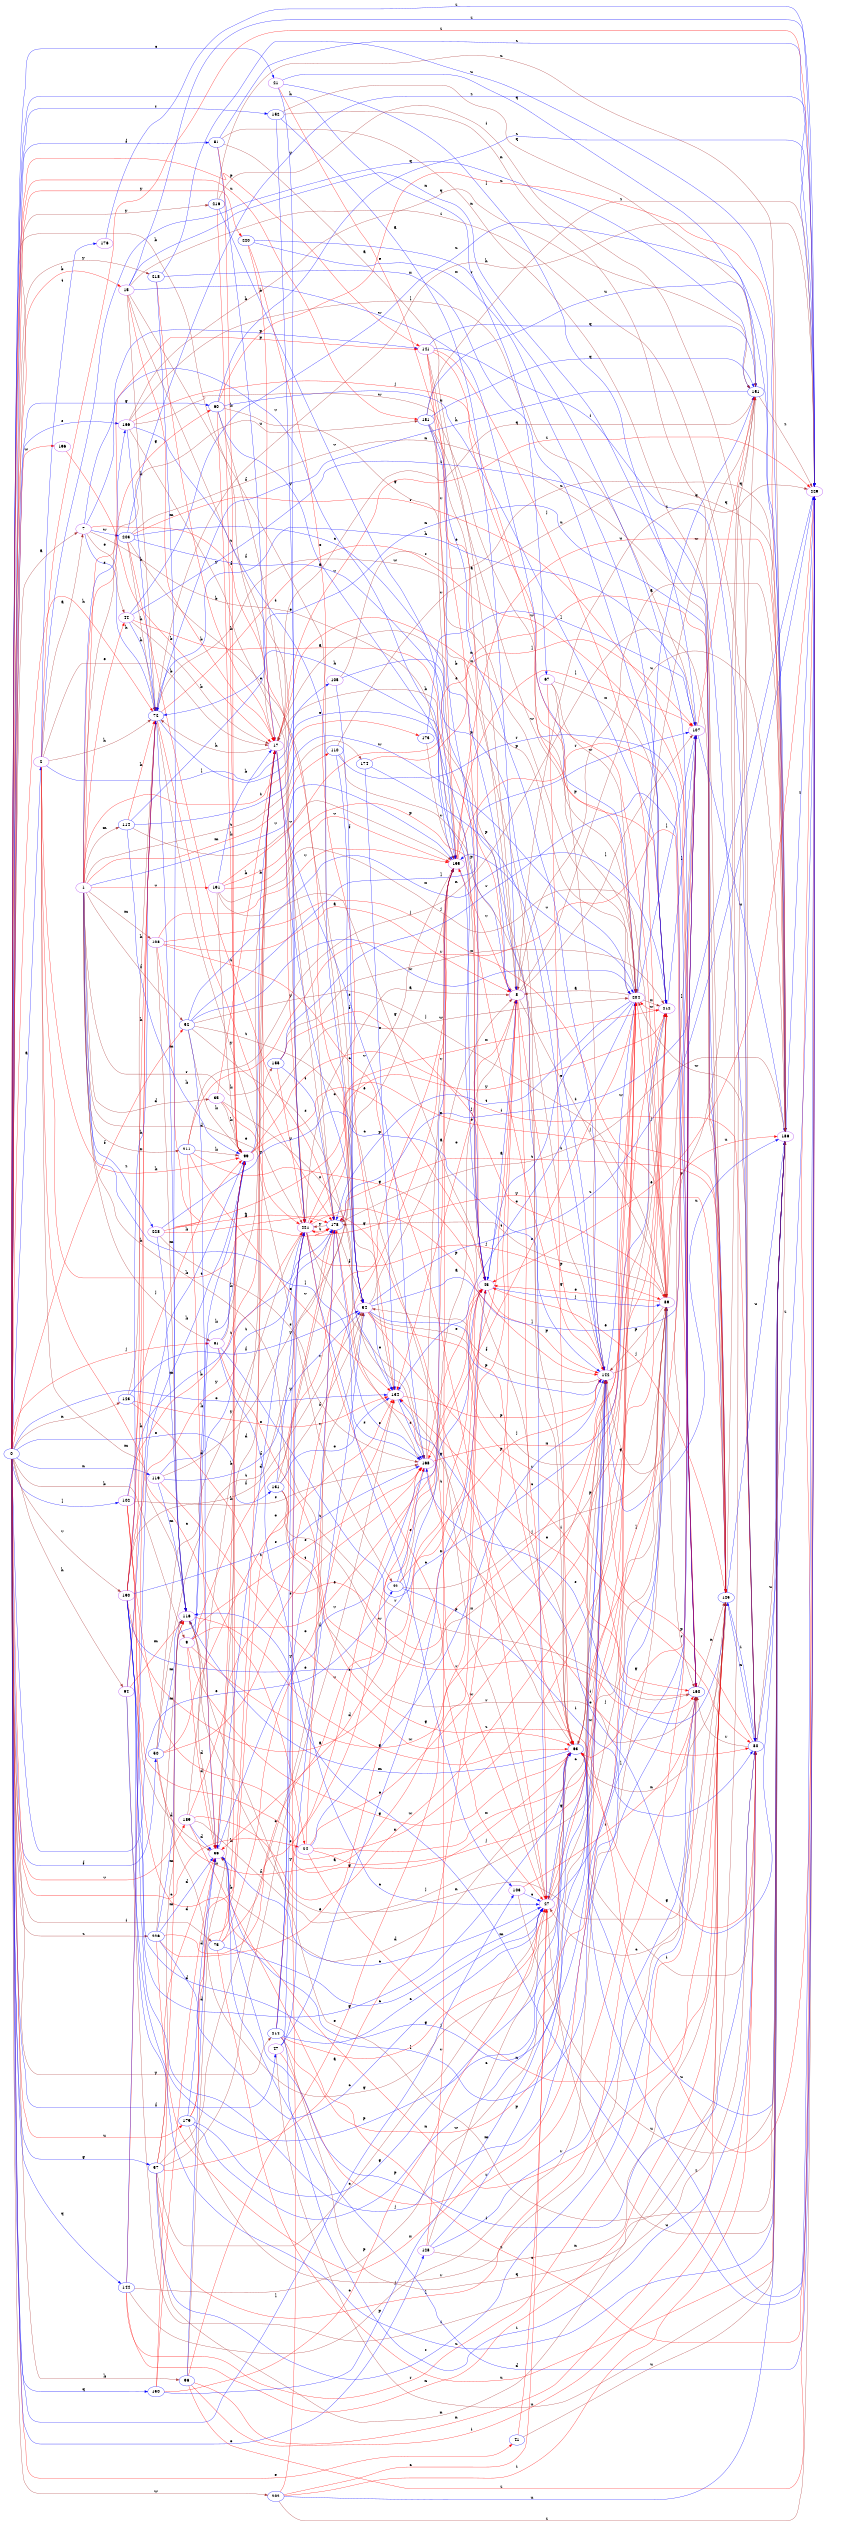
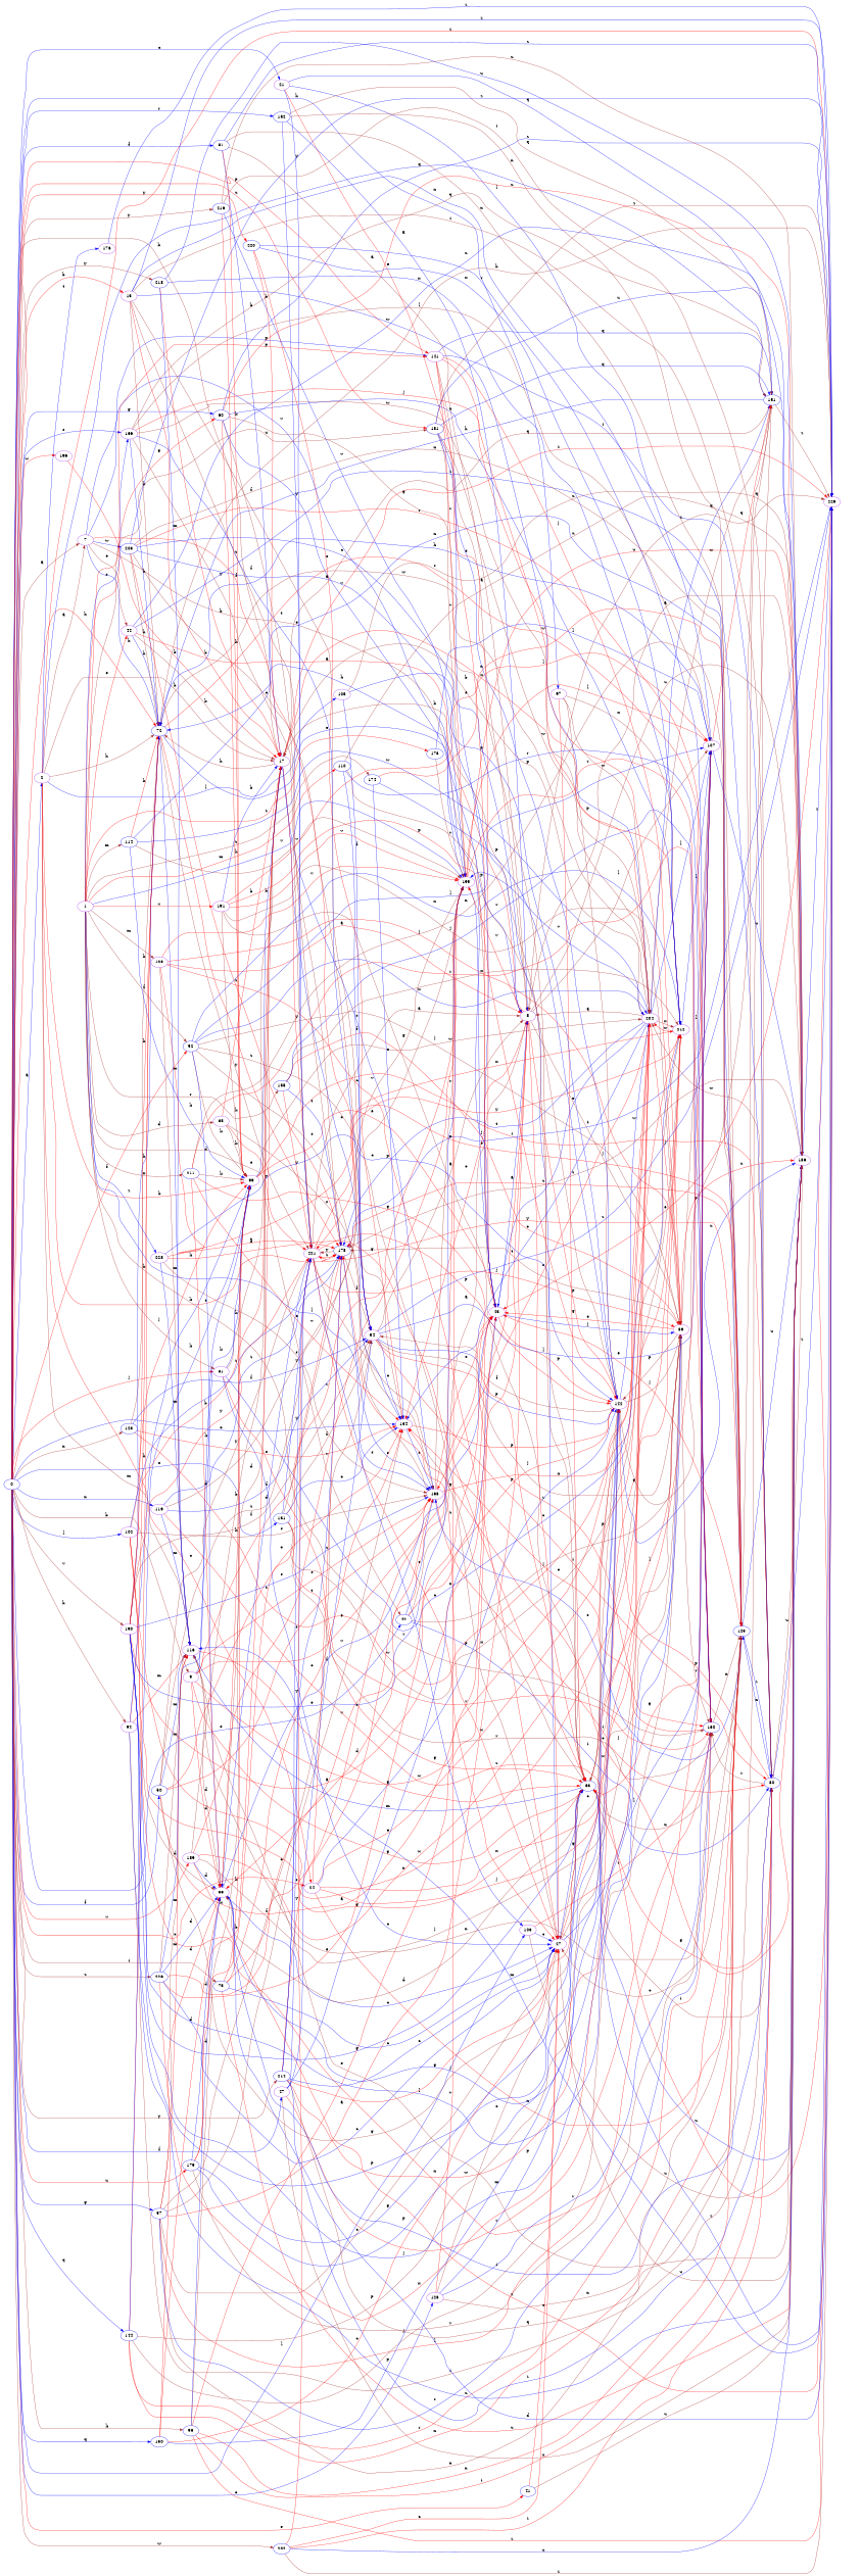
  strict digraph {
    rankdir=LR
    node [color=purple]
    edge [color=blue]
    0 [color=blue]
    2
    7
    9
    15
    17
    21
    24
    41 [color=blue]
    42 [color=blue]
    47
    50 [color=blue]
    51 [color=blue]
    52 [color=blue]
    57 [color=blue]
    60 [color=blue]
    64
    67
    72 [color=blue]
    75 [color=blue]
    81
    96 [color=blue]
    102
    103
    119
    123 [color=blue]
    128
    131 [color=blue]
    134
    141
    144 [color=blue]
    150 [color=blue]
    152 [color=blue]
    166
    179 [color=blue]
    181 [color=blue]
    189
    190
    196
    202 [color=blue]
    214 [color=blue]
    216 [color=blue]
    218 [color=blue]
    220 [color=blue]
    226 [color=blue]
    99
    105
    116
    151 [color=blue]
    176
    178 [color=blue]
    229
    44
    195
    45
    54
    203 [color=blue]
    36
    63 [color=blue]
    168
    204
    80 [color=blue]
    125 [color=blue]
    212
    221
    107
    89
    142
    27
    186
    8
    160 [color=blue]
    1
    35
    108
    110 [color=blue]
    114 [color=blue]
    155 [color=blue]
    173 [color=blue]
    174 [color=blue]
    191
    211 [color=blue]
    228
    0 -> 2 [label=a]
    0 -> 7 [color=brown label=a]
    0 -> 9 [color=brown label=b]
    0 -> 15 [color=red label=b]
    0 -> 17 [color=brown label=b]
    0 -> 21 [label=c]
    0 -> 24 [color=red label=c]
    0 -> 41 [color=red label=e]
    0 -> 42 [label=e]
    0 -> 47 [label=f]
    0 -> 50 [label=f]
    0 -> 51 [label=f]
    0 -> 52 [color=red label=f]
    0 -> 57 [label=g]
    0 -> 60 [label=g]
    0 -> 64 [color=brown label=h]
    0 -> 67 [label=h]
    0 -> 72 [color=red label=h]
    0 -> 75 [color=brown label=i]
    0 -> 81 [color=red label=j]
    0 -> 96 [color=brown label=k]
    0 -> 102 [label=l]
    0 -> 103 [label=l]
    0 -> 119 [label=n]
    0 -> 123 [color=brown label=n]
    0 -> 128 [label=o]
    0 -> 131 [label=o]
    0 -> 134 [label=o]
    0 -> 141 [color=red label=p]
    0 -> 144 [label=q]
    0 -> 150 [label=q]
    0 -> 152 [label=r]
    0 -> 166 [label=s]
    0 -> 179 [color=red label=u]
    0 -> 181 [color=red label=u]
    0 -> 189 [color=red label=v]
    0 -> 190 [color=brown label=v]
    0 -> 196 [color=red label=w]
    0 -> 202 [color=brown label=w]
    0 -> 214 [color=brown label=y]
    0 -> 216 [color=brown label=y]
    0 -> 218 [color=brown label=y]
    0 -> 220 [color=red label=y]
    0 -> 226 [color=brown label=z]
    2 -> 7 [color=brown label=a]
    2 -> 17 [color=brown label=b]
    2 -> 24 [color=red label=c]
    2 -> 72 [color=brown label=h]
    2 -> 99 [color=red label=k]
    2 -> 105 [label=l]
    2 -> 116 [color=brown label=m]
    2 -> 151 [label=q]
    2 -> 176 [label=t]
    2 -> 178 [color=red label=t]
    2 -> 229 [color=red label=z]
    7 -> 72 [label=h]
    7 -> 141 [label=p]
    7 -> 44 [color=brown label=e]
    7 -> 195 [label=v]
    7 -> 45 [color=brown label=e]
    7 -> 54 [color=red label=f]
    7 -> 203 [label=w]
    9 -> 99 [label=k]
    9 -> 195 [color=red label=v]
    9 -> 45 [color=red label=e]
    9 -> 36 [color=red label=d]
    9 -> 63 [color=red label=g]
    9 -> 168 [color=red label=s]
    9 -> 204 [color=red label=w]
    15 -> 17 [color=red label=b]
    15 -> 72 [color=brown label=h]
    15 -> 178 [color=brown label=t]
    15 -> 229 [label=z]
    15 -> 54 [color=brown label=f]
    15 -> 204 [label=w]
    15 -> 80 [color=brown label=i]
    15 -> 125 [label=n]
    17 -> 72 [color=brown label=h]
    17 -> 134 [label=o]
    17 -> 151 [color=brown label=q]
    17 -> 229 [color=red label=z]
    17 -> 36 [color=brown label=d]
    17 -> 168 [label=s]
    17 -> 212 [color=red label=x]
    17 -> 221 [color=red label=y]
    21 -> 151 [label=q]
    21 -> 45 [color=red label=e]
    21 -> 221 [label=y]
    21 -> 107 [label=l]
    24 -> 178 [color=red label=t]
    24 -> 204 [color=red label=w]
    24 -> 125 [color=red label=n]
    24 -> 212 [color=red label=x]
    24 -> 89 [color=red label=j]
    24 -> 142 [label=p]
    41 -> 27 [color=red label=c]
    41 -> 186 [color=brown label=u]
    42 -> 168 [label=s]
    42 -> 80 [label=i]
    42 -> 89 [color=brown label=j]
    42 -> 142 [color=red label=p]
    42 -> 8 [color=brown label=a]
    47 -> 45 [label=e]
    47 -> 54 [label=f]
    47 -> 221 [label=y]
    47 -> 186 [color=brown label=u]
    47 -> 160 [color=red label=r]
    50 -> 134 [color=red label=o]
    50 -> 116 [label=m]
    50 -> 178 [color=brown label=t]
    50 -> 63 [color=brown label=g]
    50 -> 168 [color=red label=s]
    50 -> 221 [color=brown label=y]
    50 -> 8 [color=red label=a]
    51 -> 17 [label=b]
    51 -> 99 [color=red label=k]
    51 -> 229 [label=z]
    51 -> 125 [color=brown label=n]
    51 -> 8 [color=brown label=a]
    52 -> 99 [color=brown label=k]
    52 -> 36 [label=d]
    52 -> 168 [color=brown label=s]
    52 -> 204 [label=w]
    52 -> 212 [label=x]
    52 -> 107 [label=l]
    52 -> 89 [color=brown label=j]
    52 -> 27 [color=brown label=c]
    57 -> 134 [color=brown label=o]
    57 -> 116 [color=brown label=m]
    57 -> 54 [color=brown label=f]
    57 -> 36 [color=red label=d]
    57 -> 125 [color=brown label=n]
    57 -> 107 [color=red label=l]
    57 -> 27 [color=brown label=c]
    57 -> 8 [color=red label=a]
    57 -> 160 [label=r]
    60 -> 99 [color=red label=k]
    60 -> 178 [color=brown label=t]
    60 -> 229 [label=z]
    60 -> 195 [label=v]
    60 -> 63 [color=brown label=g]
    60 -> 212 [label=x]
    60 -> 186 [color=red label=u]
    64 -> 72 [color=red label=h]
    64 -> 99 [label=k]
    64 -> 116 [color=red label=m]
    64 -> 80 [color=brown label=i]
    64 -> 142 [label=p]
    67 -> 63 [color=red label=g]
    67 -> 204 [color=brown label=w]
    67 -> 212 [color=brown label=x]
    67 -> 142 [color=brown label=p]
    72 -> 116 [label=m]
    72 -> 178 [color=red label=t]
    72 -> 45 [label=e]
    72 -> 204 [color=brown label=w]
    72 -> 221 [color=brown label=y]
    72 -> 160 [color=red label=r]
    75 -> 134 [color=red label=o]
    75 -> 99 [color=red label=k]
    75 -> 195 [color=red label=v]
    75 -> 27 [label=c]
    75 -> 186 [color=red label=u]
    81 -> 17 [color=brown label=b]
    81 -> 99 [label=k]
    81 -> 212 [label=x]
    81 -> 27 [label=c]
    81 -> 160 [color=red label=r]
    96 -> 99 [color=brown label=k]
    96 -> 229 [color=red label=z]
    96 -> 45 [color=red label=e]
    96 -> 36 [label=d]
    96 -> 80 [color=red label=i]
    96 -> 125 [color=red label=n]
    102 -> 72 [color=red label=h]
    102 -> 178 [label=t]
    102 -> 63 [color=red label=g]
    102 -> 168 [color=brown label=s]
    102 -> 125 [color=red label=n]
    102 -> 212 [color=red label=x]
    103 -> 27 [label=c]
    103 -> 186 [color=brown label=u]
    103 -> 160 [color=red label=r]
    119 -> 116 [label=m]
    119 -> 178 [label=t]
    119 -> 229 [color=red label=z]
    119 -> 195 [color=brown label=v]
    119 -> 54 [label=f]
    123 -> 72 [color=brown label=h]
    123 -> 134 [color=red label=o]
    123 -> 54 [label=f]
    123 -> 204 [color=red label=w]
    128 -> 195 [color=red label=v]
    128 -> 125 [color=brown label=n]
    128 -> 142 [label=p]
    128 -> 27 [color=brown label=c]
    128 -> 160 [label=r]
    131 -> 134 [label=o]
    131 -> 195 [color=brown label=v]
    131 -> 54 [color=brown label=f]
    131 -> 63 [color=red label=g]
    131 -> 212 [color=brown label=x]
    131 -> 221 [label=y]
    131 -> 160 [color=brown label=r]
    134 -> 168 [label=s]
    134 -> 142 [color=red label=p]
    141 -> 151 [label=q]
    141 -> 195 [color=red label=v]
    141 -> 45 [color=red label=e]
    141 -> 204 [color=red label=w]
    141 -> 80 [label=i]
    141 -> 89 [color=red label=j]
    141 -> 8 [color=brown label=a]
    144 -> 72 [color=red label=h]
    144 -> 99 [label=k]
    144 -> 125 [color=red label=n]
    144 -> 89 [color=brown label=j]
    144 -> 142 [color=brown label=p]
    144 -> 160 [color=red label=r]
    150 -> 116 [color=red label=m]
    150 -> 36 [color=red label=d]
    150 -> 142 [label=p]
    150 -> 27 [color=red label=c]
    152 -> 151 [color=brown label=q]
    152 -> 125 [color=brown label=n]
    152 -> 221 [label=y]
    152 -> 8 [label=a]
    166 -> 72 [label=h]
    166 -> 151 [color=brown label=q]
    166 -> 54 [label=f]
    166 -> 204 [color=brown label=w]
    166 -> 221 [color=brown label=y]
    166 -> 107 [color=brown label=l]
    166 -> 89 [color=red label=j]
    179 -> 17 [color=red label=b]
    179 -> 178 [color=red label=t]
    179 -> 36 [label=d]
    179 -> 63 [label=g]
    179 -> 142 [label=p]
    179 -> 160 [color=brown label=r]
    181 -> 151 [label=q]
    181 -> 229 [color=brown label=z]
    181 -> 195 [color=brown label=v]
    181 -> 45 [label=e]
    181 -> 204 [color=brown label=w]
    181 -> 142 [label=p]
    181 -> 186 [label=u]
    189 -> 17 [color=brown label=b]
    189 -> 229 [color=red label=z]
    189 -> 195 [color=red label=v]
    189 -> 36 [label=d]
    189 -> 204 [color=red label=w]
    189 -> 89 [color=brown label=j]
    190 -> 17 [color=red label=b]
    190 -> 72 [label=h]
    190 -> 99 [color=red label=k]
    190 -> 45 [label=e]
    190 -> 54 [color=brown label=f]
    190 -> 36 [color=brown label=d]
    190 -> 63 [label=g]
    190 -> 168 [label=s]
    190 -> 221 [color=red label=y]
    190 -> 107 [label=l]
    190 -> 89 [label=j]
    190 -> 186 [label=u]
    190 -> 8 [color=red label=a]
    196 -> 17 [color=red label=b]
    202 -> 229 [color=brown label=z]
    202 -> 80 [color=red label=i]
    202 -> 221 [color=red label=y]
    202 -> 27 [color=red label=c]
    202 -> 186 [label=u]
    214 -> 151 [color=brown label=q]
    214 -> 178 [label=t]
    214 -> 63 [color=red label=g]
    214 -> 168 [color=red label=s]
    214 -> 204 [color=red label=w]
    214 -> 80 [label=i]
    214 -> 221 [label=y]
    214 -> 27 [label=c]
    216 -> 99 [color=red label=k]
    216 -> 195 [label=v]
    216 -> 80 [color=brown label=i]
    216 -> 186 [color=brown label=u]
    218 -> 17 [color=red label=b]
    218 -> 116 [label=m]
    218 -> 212 [label=x]
    218 -> 186 [label=u]
    220 -> 17 [color=red label=b]
    220 -> 134 [color=red label=o]
    220 -> 212 [label=x]
    220 -> 160 [label=r]
    226 -> 99 [label=k]
    226 -> 116 [color=brown label=m]
    226 -> 45 [color=red label=e]
    226 -> 36 [label=d]
    226 -> 168 [color=red label=s]
    226 -> 212 [color=red label=x]
    226 -> 27 [label=c]
    99 -> 17 [label=b]
    99 -> 45 [color=red label=e]
    99 -> 204 [color=brown label=w]
    99 -> 80 [color=red label=i]
    105 -> 54 [label=f]
    105 -> 142 [label=p]
    105 -> 186 [color=brown label=u]
    116 -> 36 [color=brown label=d]
    116 -> 63 [color=red label=g]
    116 -> 125 [color=brown label=n]
    151 -> 72 [label=h]
    151 -> 229 [color=brown label=z]
    151 -> 204 [color=brown label=w]
    151 -> 142 [color=brown label=p]
    176 -> 229 [label=z]
    178 -> 54 [color=brown label=f]
    178 -> 168 [label=s]
    178 -> 221 [color=brown label=y]
    229 -> 72 [color=brown label=h]
    229 -> 116 [label=m]
    229 -> 178 [label=t]
    229 -> 45 [color=red label=e]
    229 -> 36 [label=d]
    44 -> 17 [color=brown label=b]
    44 -> 72 [label=h]
    44 -> 80 [label=i]
    44 -> 186 [label=u]
    44 -> 8 [color=red label=a]
    195 -> 45 [label=e]
    195 -> 107 [color=red label=l]
    195 -> 186 [color=red label=u]
    195 -> 160 [color=red label=r]
    45 -> 36 [color=red label=d]
    45 -> 89 [label=j]
    45 -> 142 [color=red label=p]
    45 -> 8 [label=a]
    54 -> 134 [label=o]
    54 -> 229 [label=z]
    54 -> 80 [color=red label=i]
    54 -> 107 [label=l]
    54 -> 89 [color=brown label=j]
    54 -> 142 [label=p]
    54 -> 8 [color=brown label=a]
    54 -> 160 [color=red label=r]
    203 -> 72 [color=brown label=h]
    203 -> 134 [color=brown label=o]
    203 -> 178 [color=red label=t]
    203 -> 229 [label=z]
    203 -> 125 [color=brown label=n]
    203 -> 27 [label=c]
    203 -> 8 [label=a]
    203 -> 160 [color=red label=r]
    36 -> 99 [color=red label=k]
    36 -> 195 [label=v]
    36 -> 80 [label=i]
    36 -> 89 [label=j]
    36 -> 27 [label=c]
    63 -> 17 [color=brown label=b]
    63 -> 116 [label=m]
    63 -> 229 [label=z]
    63 -> 36 [color=brown label=d]
    63 -> 80 [color=brown label=i]
    63 -> 125 [color=brown label=n]
    63 -> 107 [color=red label=l]
    63 -> 142 [color=brown label=p]
    63 -> 186 [label=u]
    168 -> 195 [color=brown label=v]
    168 -> 45 [color=red label=e]
    168 -> 80 [color=red label=i]
    168 -> 212 [color=red label=x]
    204 -> 17 [color=brown label=b]
    204 -> 134 [label=o]
    204 -> 151 [label=q]
    204 -> 178 [label=t]
    204 -> 195 [label=v]
    204 -> 45 [label=e]
    204 -> 168 [color=red label=s]
    204 -> 212 [color=brown label=x]
    204 -> 107 [label=l]
    204 -> 89 [color=red label=j]
    204 -> 8 [color=brown label=a]
    80 -> 229 [label=z]
    80 -> 63 [color=red label=g]
    80 -> 204 [color=brown label=w]
    80 -> 125 [label=n]
    80 -> 142 [color=red label=p]
    80 -> 186 [color=brown label=u]
    80 -> 160 [color=brown label=r]
    125 -> 151 [color=brown label=q]
    125 -> 178 [color=red label=t]
    125 -> 45 [color=red label=e]
    125 -> 168 [label=s]
    125 -> 80 [label=i]
    125 -> 221 [color=red label=y]
    125 -> 27 [color=brown label=c]
    125 -> 186 [label=u]
    212 -> 63 [color=brown label=g]
    212 -> 204 [color=red label=w]
    212 -> 221 [color=red label=y]
    212 -> 107 [label=l]
    221 -> 178 [color=red label=t]
    221 -> 36 [label=d]
    221 -> 63 [color=brown label=g]
    221 -> 168 [label=s]
    221 -> 212 [color=red label=x]
    221 -> 89 [color=red label=j]
    221 -> 142 [color=red label=p]
    221 -> 27 [color=red label=c]
    221 -> 8 [color=brown label=a]
    107 -> 72 [label=h]
    107 -> 151 [color=red label=q]
    107 -> 63 [color=red label=g]
    107 -> 186 [label=u]
    89 -> 178 [color=brown label=t]
    89 -> 45 [color=red label=e]
    89 -> 107 [color=brown label=l]
    89 -> 142 [color=brown label=p]
    89 -> 186 [color=red label=u]
    89 -> 160 [color=brown label=r]
    142 -> 54 [color=brown label=f]
    142 -> 204 [label=w]
    142 -> 89 [color=brown label=j]
    142 -> 27 [color=brown label=c]
    142 -> 186 [label=u]
    27 -> 178 [color=red label=t]
    27 -> 63 [label=g]
    27 -> 204 [color=red label=w]
    27 -> 107 [label=l]
    27 -> 89 [color=brown label=j]
    27 -> 186 [color=brown label=u]
-   186 -> 134 [label=o]
+   186 -> 134 [color=red label=o]
    186 -> 116 [color=brown label=m]
    186 -> 178 [color=brown label=t]
    186 -> 229 [label=z]
    186 -> 8 [color=brown label=a]
    8 -> 72 [label=h]
    8 -> 134 [color=red label=o]
    8 -> 229 [color=brown label=z]
    8 -> 195 [color=red label=v]
    8 -> 107 [color=brown label=l]
    8 -> 89 [color=brown label=j]
    8 -> 142 [color=red label=p]
    8 -> 27 [color=red label=c]
    8 -> 186 [color=brown label=u]
    160 -> 134 [color=red label=o]
    160 -> 125 [color=brown label=n]
    1 -> 42 [color=brown label=e]
    1 -> 52 [color=brown label=f]
    1 -> 60 [color=red label=g]
    1 -> 81 [color=brown label=j]
    1 -> 103 [label=l]
    1 -> 141 [color=red label=p]
    1 -> 166 [label=s]
    1 -> 181 [color=brown label=u]
    1 -> 44 [color=red label=e]
    1 -> 195 [label=v]
    1 -> 160 [color=brown label=r]
    1 -> 35 [color=brown label=d]
    1 -> 108 [color=brown label=m]
    1 -> 110 [color=red label=m]
    1 -> 114 [color=brown label=m]
    1 -> 155 [color=brown label=r]
    1 -> 173 [color=red label=t]
    1 -> 174 [color=brown label=t]
    1 -> 191 [color=red label=v]
    1 -> 211 [color=brown label=x]
    1 -> 228 [label=z]
    35 -> 17 [color=red label=b]
    35 -> 99 [color=brown label=k]
    35 -> 168 [color=brown label=s]
    35 -> 221 [color=red label=y]
    108 -> 116 [color=brown label=m]
    108 -> 178 [color=red label=t]
    108 -> 195 [color=red label=v]
    108 -> 89 [color=red label=j]
    108 -> 27 [color=red label=c]
    108 -> 8 [color=red label=a]
    110 -> 54 [label=f]
    110 -> 142 [color=brown label=p]
    110 -> 186 [color=brown label=u]
    110 -> 160 [label=r]
    114 -> 72 [color=red label=h]
    114 -> 99 [label=k]
    114 -> 195 [color=brown label=v]
    114 -> 204 [label=w]
    114 -> 125 [label=n]
    155 -> 178 [label=t]
    155 -> 212 [color=brown label=x]
    155 -> 221 [color=red label=y]
    155 -> 89 [color=red label=j]
    155 -> 160 [label=r]
    173 -> 195 [color=brown label=v]
    173 -> 107 [label=l]
    174 -> 134 [label=o]
    174 -> 107 [color=red label=l]
    174 -> 142 [label=p]
    191 -> 17 [label=b]
    191 -> 99 [color=brown label=k]
    191 -> 195 [color=red label=v]
    191 -> 63 [color=brown label=g]
    191 -> 125 [color=red label=n]
    191 -> 89 [color=brown label=j]
    191 -> 142 [color=red label=p]
    211 -> 134 [color=red label=o]
    211 -> 99 [color=brown label=k]
    211 -> 36 [color=red label=d]
    211 -> 63 [color=red label=g]
    211 -> 125 [color=brown label=n]
    211 -> 160 [color=red label=r]
    228 -> 116 [label=m]
    228 -> 63 [color=red label=g]
    228 -> 168 [color=brown label=s]
    228 -> 125 [color=red label=n]
    228 -> 142 [label=p]
  }
